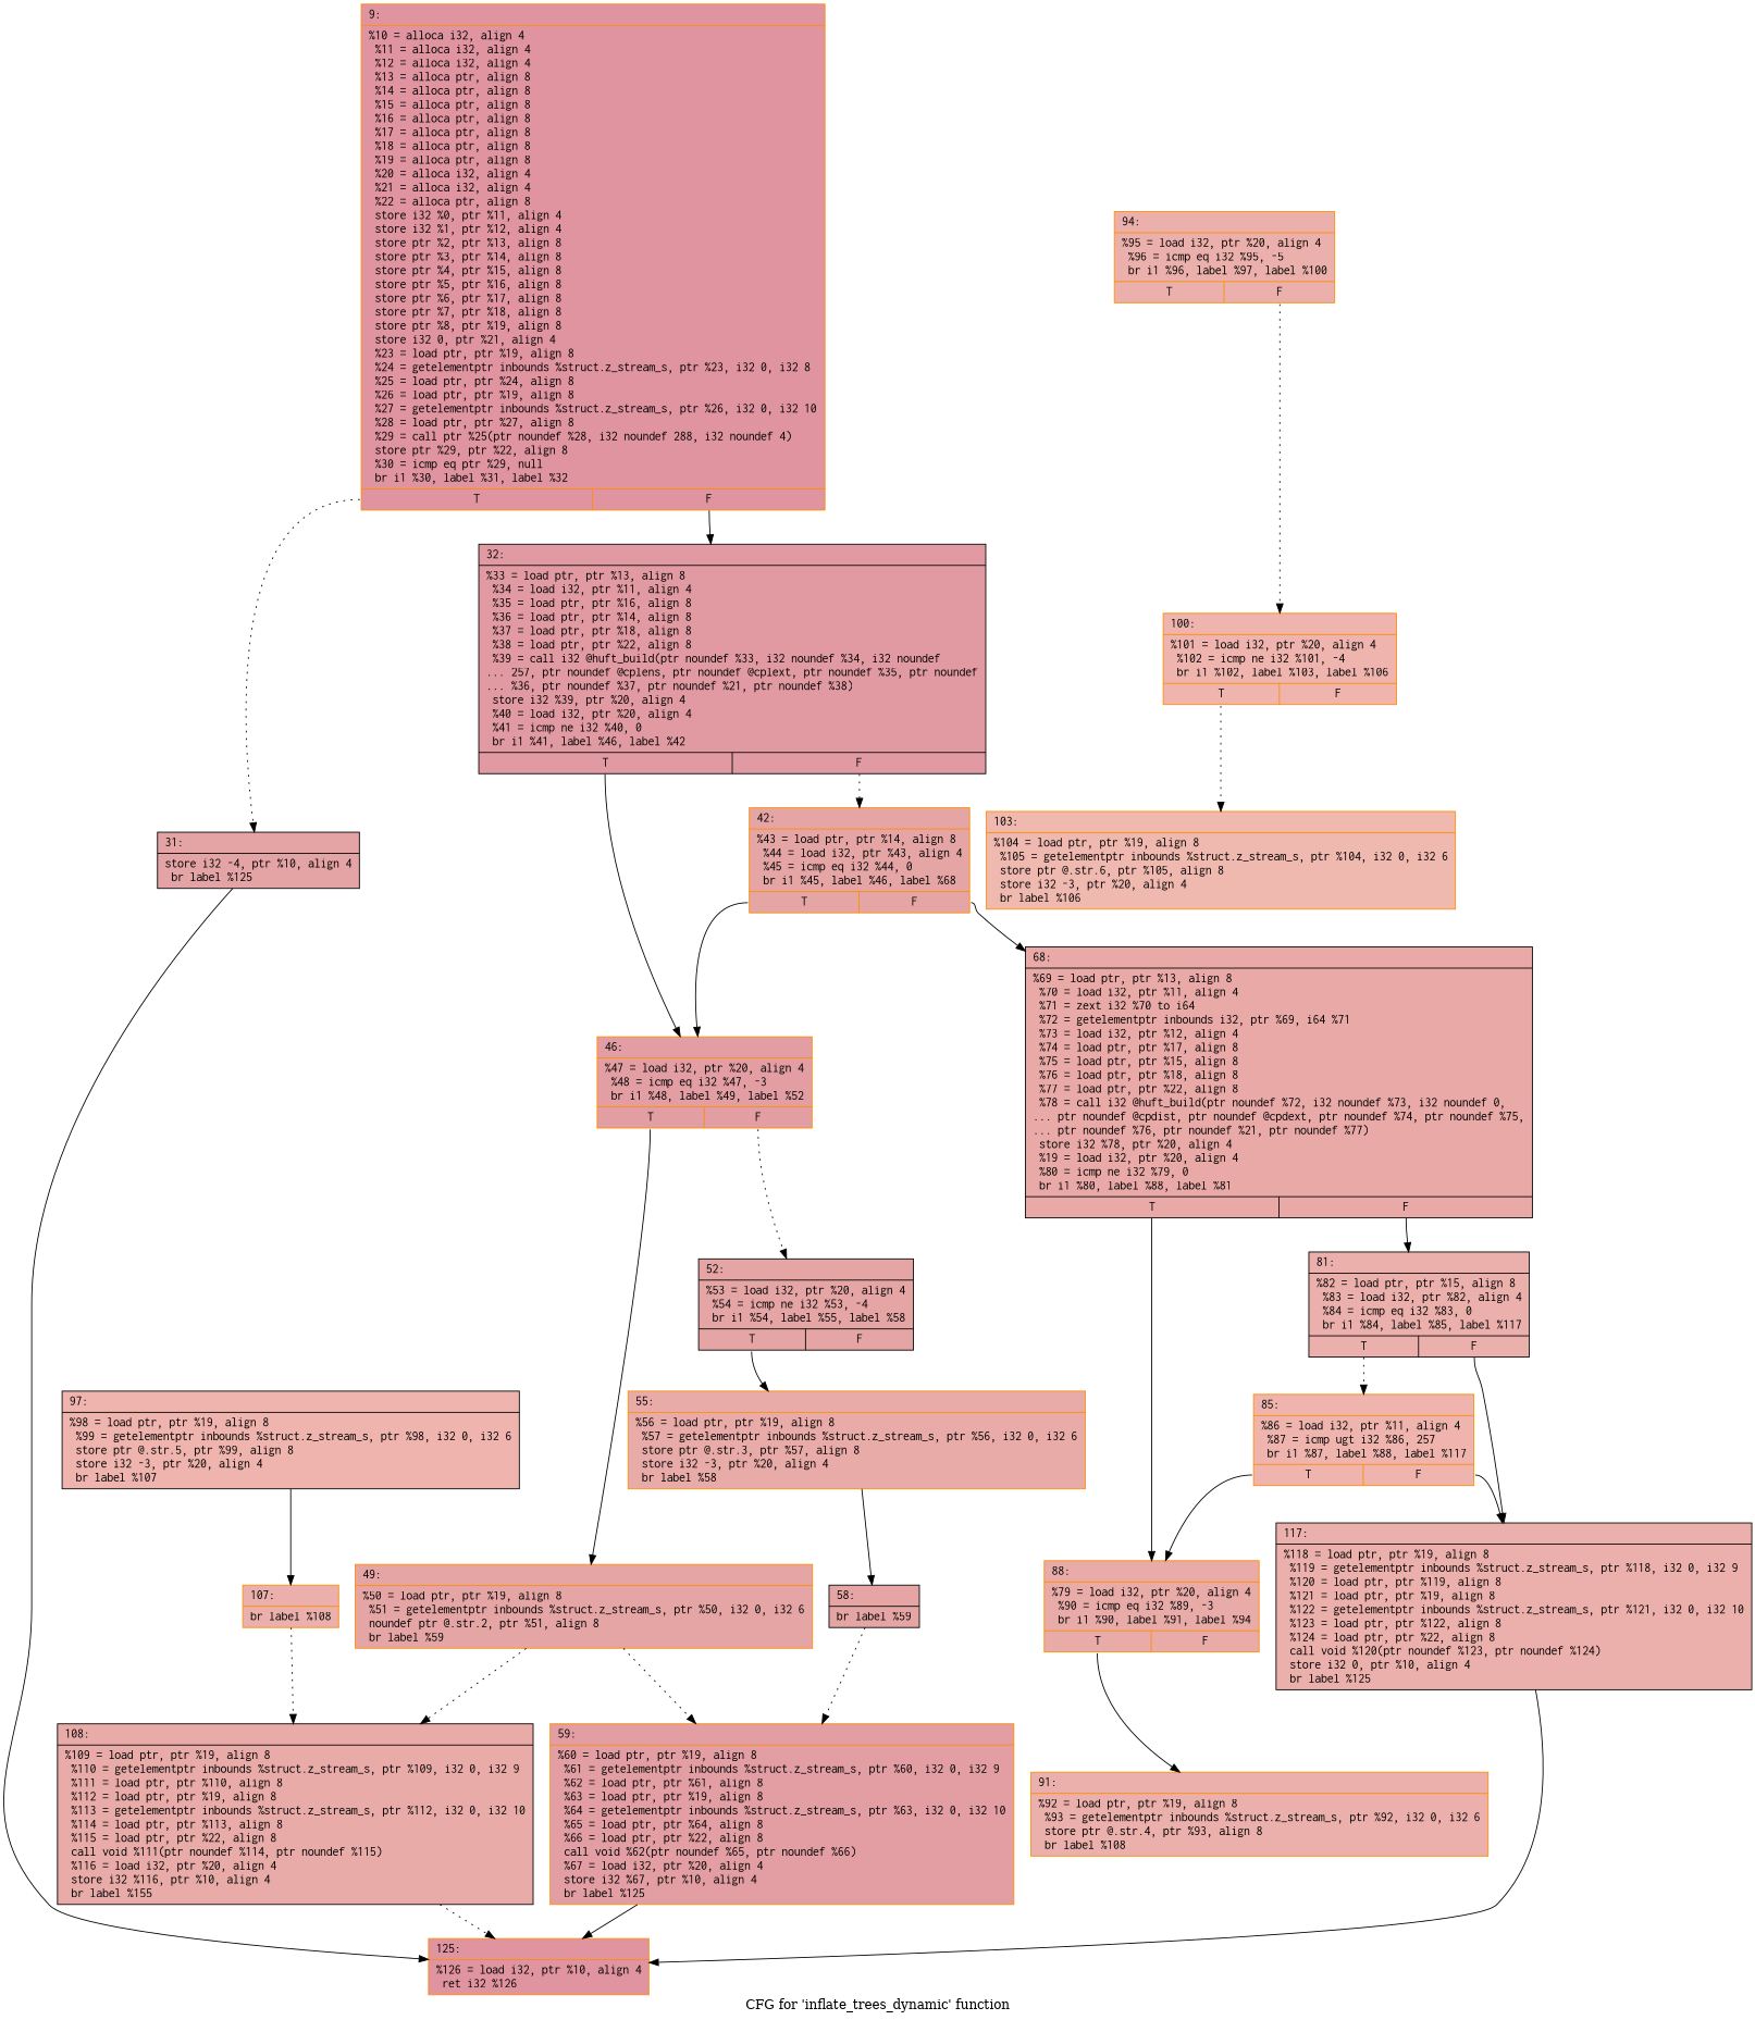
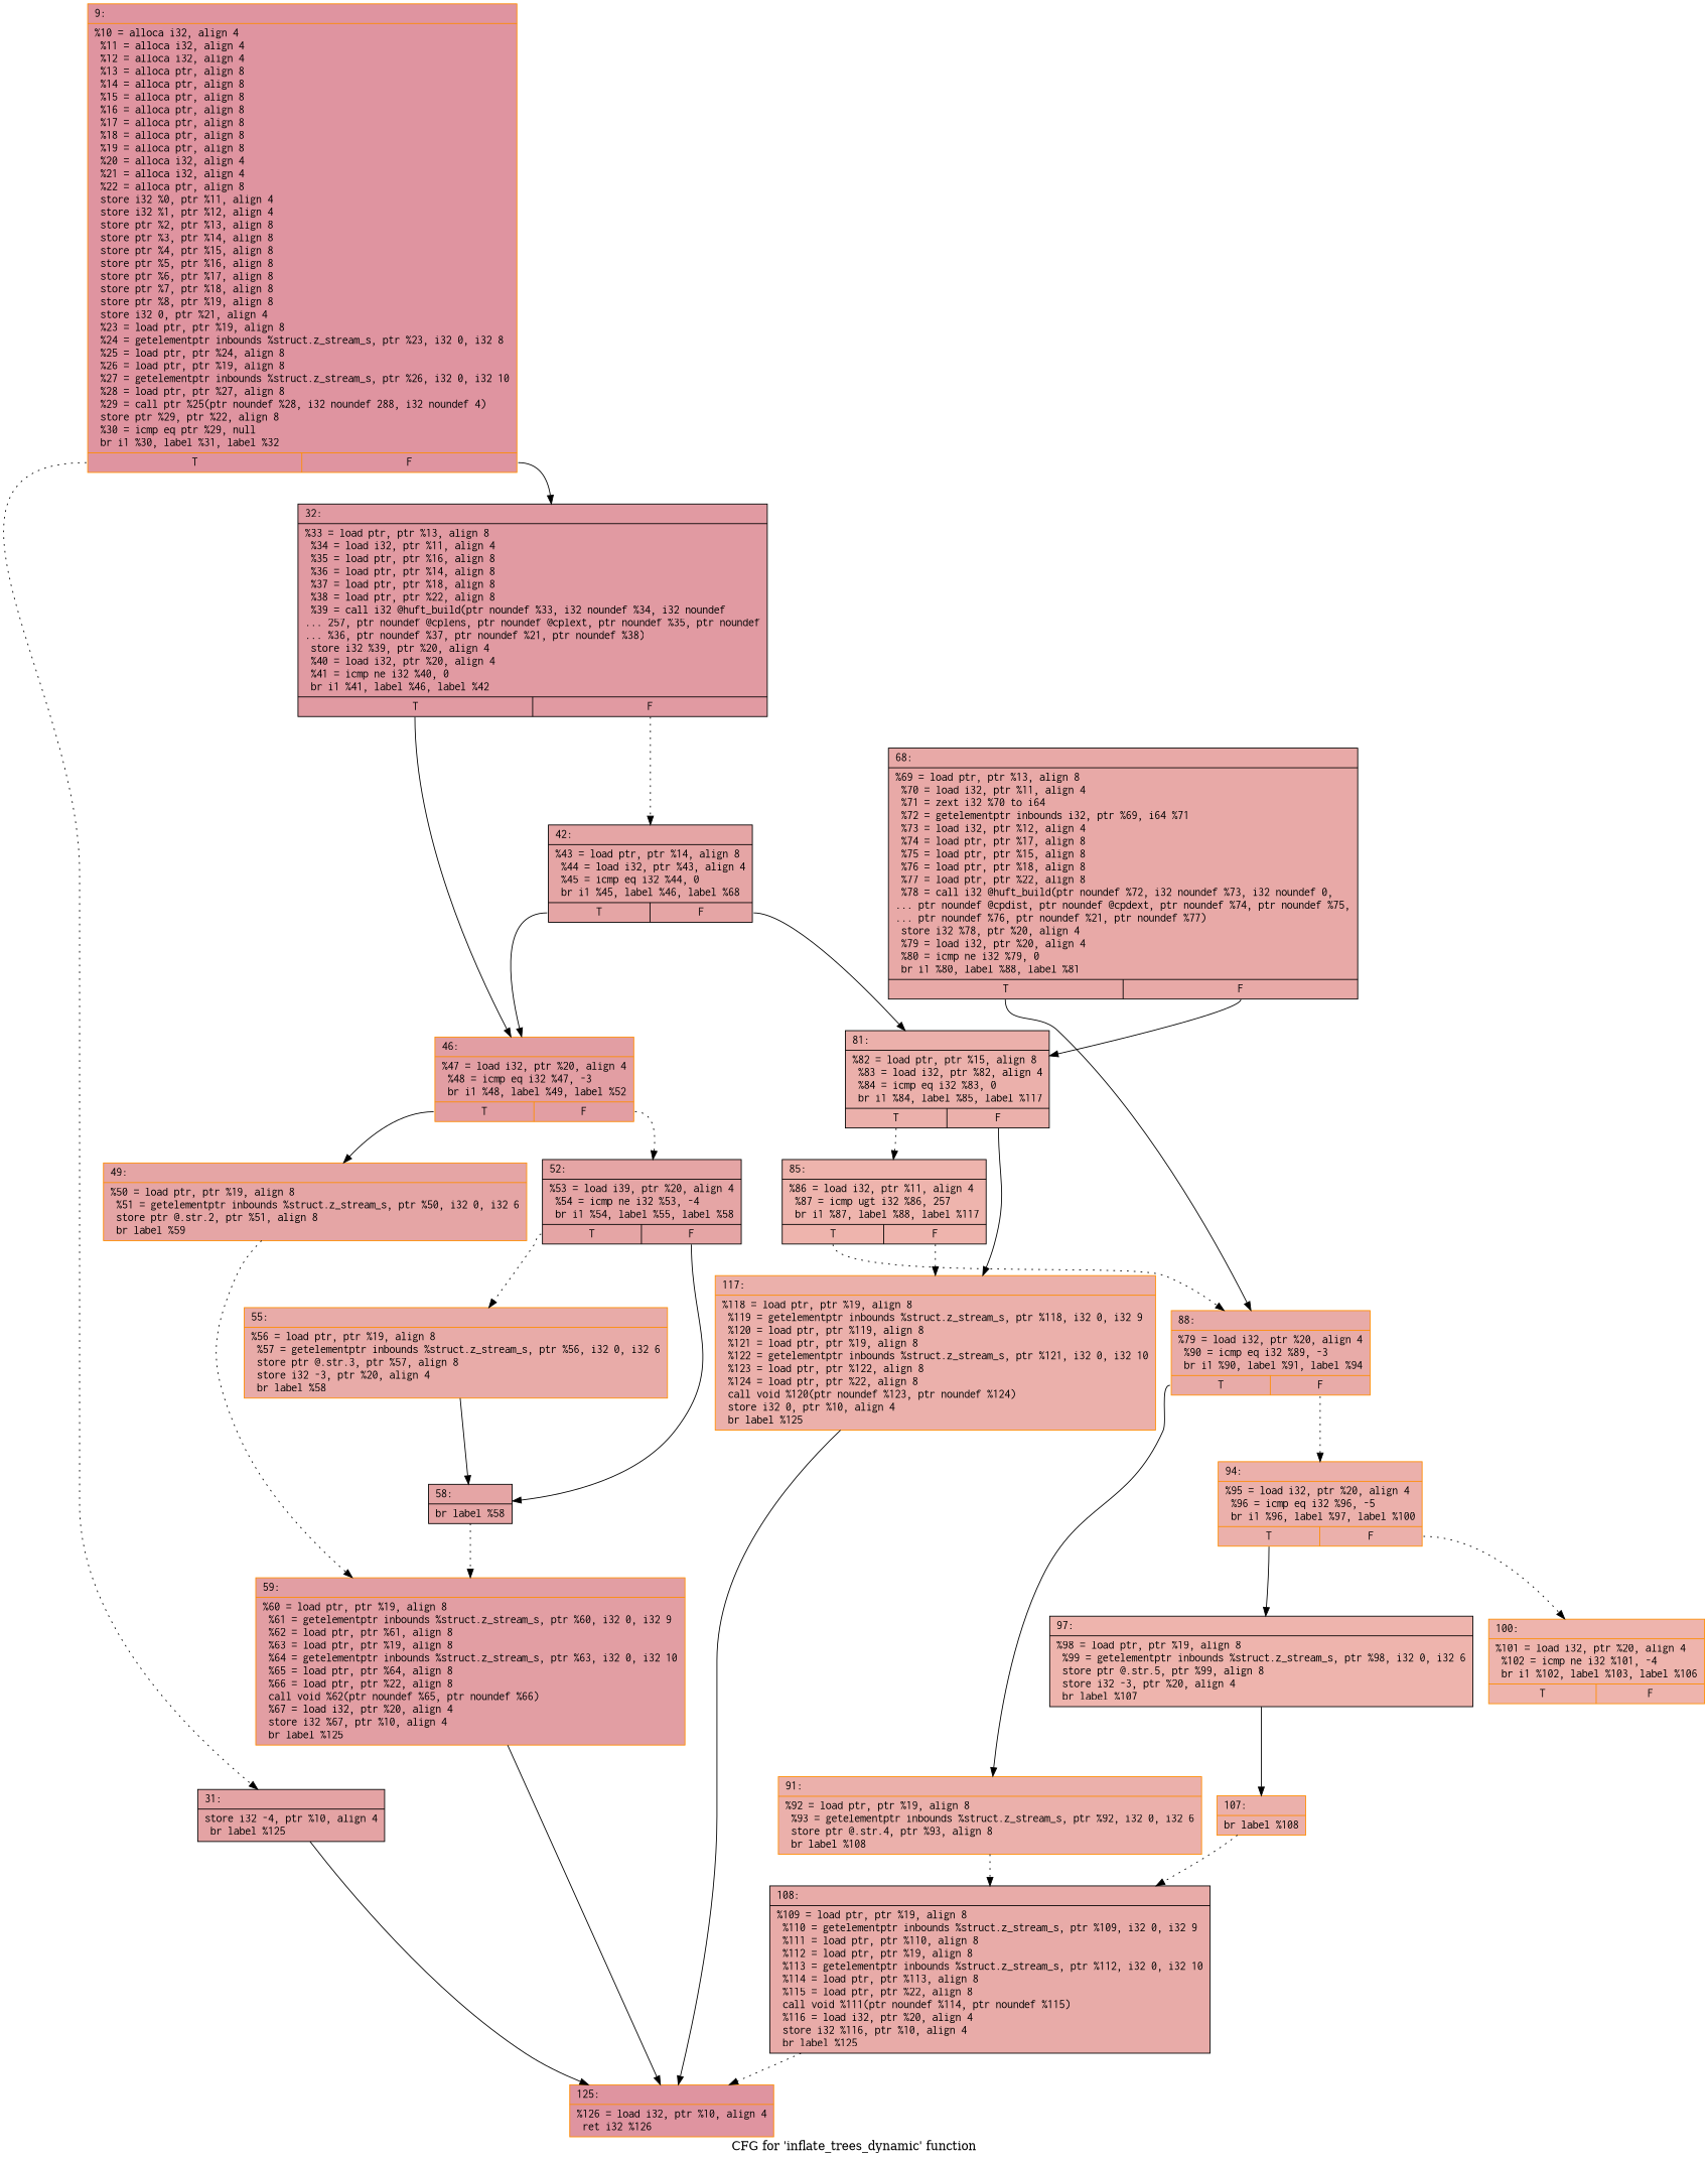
  digraph {
    label="CFG for 'inflate_trees_dynamic' function"
    node [color=darkorange fillcolor="#d24b4070" fontname=Courier shape=record style=filled]
    edge [style=solid tailport=s0]
    n1 [fillcolor="#b70d2870" label="{9:\l|  %10 = alloca i32, align 4\l  %11 = alloca i32, align 4\l  %12 = alloca i32, align 4\l  %13 = alloca ptr, align 8\l  %14 = alloca ptr, align 8\l  %15 = alloca ptr, align 8\l  %16 = alloca ptr, align 8\l  %17 = alloca ptr, align 8\l  %18 = alloca ptr, align 8\l  %19 = alloca ptr, align 8\l  %20 = alloca i32, align 4\l  %21 = alloca i32, align 4\l  %22 = alloca ptr, align 8\l  store i32 %0, ptr %11, align 4\l  store i32 %1, ptr %12, align 4\l  store ptr %2, ptr %13, align 8\l  store ptr %3, ptr %14, align 8\l  store ptr %4, ptr %15, align 8\l  store ptr %5, ptr %16, align 8\l  store ptr %6, ptr %17, align 8\l  store ptr %7, ptr %18, align 8\l  store ptr %8, ptr %19, align 8\l  store i32 0, ptr %21, align 4\l  %23 = load ptr, ptr %19, align 8\l  %24 = getelementptr inbounds %struct.z_stream_s, ptr %23, i32 0, i32 8\l  %25 = load ptr, ptr %24, align 8\l  %26 = load ptr, ptr %19, align 8\l  %27 = getelementptr inbounds %struct.z_stream_s, ptr %26, i32 0, i32 10\l  %28 = load ptr, ptr %27, align 8\l  %29 = call ptr %25(ptr noundef %28, i32 noundef 288, i32 noundef 4)\l  store ptr %29, ptr %22, align 8\l  %30 = icmp eq ptr %29, null\l  br i1 %30, label %31, label %32\l|{<s0>T|<s1>F}}"]
    n2 [color=black fillcolor="#c32e3170" label="{31:\l|  store i32 -4, ptr %10, align 4\l  br label %125\l}"]
    n3 [color=black fillcolor="#bb1b2c70" label="{32:\l|  %33 = load ptr, ptr %13, align 8\l  %34 = load i32, ptr %11, align 4\l  %35 = load ptr, ptr %16, align 8\l  %36 = load ptr, ptr %14, align 8\l  %37 = load ptr, ptr %18, align 8\l  %38 = load ptr, ptr %22, align 8\l  %39 = call i32 @huft_build(ptr noundef %33, i32 noundef %34, i32 noundef\l... 257, ptr noundef @cplens, ptr noundef @cplext, ptr noundef %35, ptr noundef\l... %36, ptr noundef %37, ptr noundef %21, ptr noundef %38)\l  store i32 %39, ptr %20, align 4\l  %40 = load i32, ptr %20, align 4\l  %41 = icmp ne i32 %40, 0\l  br i1 %41, label %46, label %42\l|{<s0>T|<s1>F}}"]
    n4 [fillcolor="#b70d2870" label="{125:\l|  %126 = load i32, ptr %10, align 4\l  ret i32 %126\l}"]
    n5 [fillcolor="#be242e70" label="{46:\l|  %47 = load i32, ptr %20, align 4\l  %48 = icmp eq i32 %47, -3\l  br i1 %48, label %49, label %52\l|{<s0>T|<s1>F}}"]
-   n6 [fillcolor="#c5333470" label="{42:\l|  %43 = load ptr, ptr %14, align 8\l  %44 = load i32, ptr %43, align 4\l  %45 = icmp eq i32 %44, 0\l  br i1 %45, label %46, label %68\l|{<s0>T|<s1>F}}"]
-   n7 [fillcolor="#c5333470" label="{49:\l|  %50 = load ptr, ptr %19, align 8\l  %51 = getelementptr inbounds %struct.z_stream_s, ptr %50, i32 0, i32 6\l  noundef ptr @.str.2, ptr %51, align 8\l  br label %59\l}"]
-   n8 [color=black fillcolor="#c5333470" label="{52:\l|  %53 = load i32, ptr %20, align 4\l  %54 = icmp ne i32 %53, -4\l  br i1 %54, label %55, label %58\l|{<s0>T|<s1>F}}"]
-   n9 [color=black fillcolor="#ca3b3770" label="{68:\l|  %69 = load ptr, ptr %13, align 8\l  %70 = load i32, ptr %11, align 4\l  %71 = zext i32 %70 to i64\l  %72 = getelementptr inbounds i32, ptr %69, i64 %71\l  %73 = load i32, ptr %12, align 4\l  %74 = load ptr, ptr %17, align 8\l  %75 = load ptr, ptr %15, align 8\l  %76 = load ptr, ptr %18, align 8\l  %77 = load ptr, ptr %22, align 8\l  %78 = call i32 @huft_build(ptr noundef %72, i32 noundef %73, i32 noundef 0,\l... ptr noundef @cpdist, ptr noundef @cpdext, ptr noundef %74, ptr noundef %75,\l... ptr noundef %76, ptr noundef %21, ptr noundef %77)\l  store i32 %78, ptr %20, align 4\l  %19 = load i32, ptr %20, align 4\l  %80 = icmp ne i32 %79, 0\l  br i1 %80, label %88, label %81\l|{<s0>T|<s1>F}}"]
+   n6 [color=black fillcolor="#c5333470" label="{42:\l|  %43 = load ptr, ptr %14, align 8\l  %44 = load i32, ptr %43, align 4\l  %45 = icmp eq i32 %44, 0\l  br i1 %45, label %46, label %68\l|{<s0>T|<s1>F}}"]
+   n7 [fillcolor="#c5333470" label="{49:\l|  %50 = load ptr, ptr %19, align 8\l  %51 = getelementptr inbounds %struct.z_stream_s, ptr %50, i32 0, i32 6\l  store ptr @.str.2, ptr %51, align 8\l  br label %59\l}"]
+   n8 [color=black fillcolor="#c5333470" label="{52:\l|  %53 = load i39, ptr %20, align 4\l  %54 = icmp ne i32 %53, -4\l  br i1 %54, label %55, label %58\l|{<s0>T|<s1>F}}"]
+   n9 [color=black fillcolor="#ca3b3770" label="{68:\l|  %69 = load ptr, ptr %13, align 8\l  %70 = load i32, ptr %11, align 4\l  %71 = zext i32 %70 to i64\l  %72 = getelementptr inbounds i32, ptr %69, i64 %71\l  %73 = load i32, ptr %12, align 4\l  %74 = load ptr, ptr %17, align 8\l  %75 = load ptr, ptr %15, align 8\l  %76 = load ptr, ptr %18, align 8\l  %77 = load ptr, ptr %22, align 8\l  %78 = call i32 @huft_build(ptr noundef %72, i32 noundef %73, i32 noundef 0,\l... ptr noundef @cpdist, ptr noundef @cpdext, ptr noundef %74, ptr noundef %75,\l... ptr noundef %76, ptr noundef %21, ptr noundef %77)\l  store i32 %78, ptr %20, align 4\l  %79 = load i32, ptr %20, align 4\l  %80 = icmp ne i32 %79, 0\l  br i1 %80, label %88, label %81\l|{<s0>T|<s1>F}}"]
    n10 [fillcolor="#be242e70" label="{59:\l|  %60 = load ptr, ptr %19, align 8\l  %61 = getelementptr inbounds %struct.z_stream_s, ptr %60, i32 0, i32 9\l  %62 = load ptr, ptr %61, align 8\l  %63 = load ptr, ptr %19, align 8\l  %64 = getelementptr inbounds %struct.z_stream_s, ptr %63, i32 0, i32 10\l  %65 = load ptr, ptr %64, align 8\l  %66 = load ptr, ptr %22, align 8\l  call void %62(ptr noundef %65, ptr noundef %66)\l  %67 = load i32, ptr %20, align 4\l  store i32 %67, ptr %10, align 4\l  br label %125\l}"]
    n11 [fillcolor="#cc403a70" label="{55:\l|  %56 = load ptr, ptr %19, align 8\l  %57 = getelementptr inbounds %struct.z_stream_s, ptr %56, i32 0, i32 6\l  store ptr @.str.3, ptr %57, align 8\l  store i32 -3, ptr %20, align 4\l  br label %58\l}"]
-   n12 [color=black fillcolor="#c5333470" label="{58:\l|  br label %59\l}"]
+   n12 [color=black fillcolor="#c5333470" label="{58:\l|  br label %58\l}"]
    n13 [fillcolor="#cc403a70" label="{88:\l|  %79 = load i32, ptr %20, align 4\l  %90 = icmp eq i32 %89, -3\l  br i1 %90, label %91, label %94\l|{<s0>T|<s1>F}}"]
    n14 [color=black label="{81:\l|  %82 = load ptr, ptr %15, align 8\l  %83 = load i32, ptr %82, align 4\l  %84 = icmp eq i32 %83, 0\l  br i1 %84, label %85, label %117\l|{<s0>T|<s1>F}}"]
    n15 [label="{91:\l|  %92 = load ptr, ptr %19, align 8\l  %93 = getelementptr inbounds %struct.z_stream_s, ptr %92, i32 0, i32 6\l  store ptr @.str.4, ptr %93, align 8\l  br label %108\l}"]
-   n16 [label="{94:\l|  %95 = load i32, ptr %20, align 4\l  %96 = icmp eq i32 %95, -5\l  br i1 %96, label %97, label %100\l|{<s0>T|<s1>F}}"]
-   n17 [fillcolor="#d8564670" label="{85:\l|  %86 = load i32, ptr %11, align 4\l  %87 = icmp ugt i32 %86, 257\l  br i1 %87, label %88, label %117\l|{<s0>T|<s1>F}}"]
-   n18 [color=black label="{117:\l|  %118 = load ptr, ptr %19, align 8\l  %119 = getelementptr inbounds %struct.z_stream_s, ptr %118, i32 0, i32 9\l  %120 = load ptr, ptr %119, align 8\l  %121 = load ptr, ptr %19, align 8\l  %122 = getelementptr inbounds %struct.z_stream_s, ptr %121, i32 0, i32 10\l  %123 = load ptr, ptr %122, align 8\l  %124 = load ptr, ptr %22, align 8\l  call void %120(ptr noundef %123, ptr noundef %124)\l  store i32 0, ptr %10, align 4\l  br label %125\l}"]
-   n19 [color=black fillcolor="#cc403a70" label="{108:\l|  %109 = load ptr, ptr %19, align 8\l  %110 = getelementptr inbounds %struct.z_stream_s, ptr %109, i32 0, i32 9\l  %111 = load ptr, ptr %110, align 8\l  %112 = load ptr, ptr %19, align 8\l  %113 = getelementptr inbounds %struct.z_stream_s, ptr %112, i32 0, i32 10\l  %114 = load ptr, ptr %113, align 8\l  %115 = load ptr, ptr %22, align 8\l  call void %111(ptr noundef %114, ptr noundef %115)\l  %116 = load i32, ptr %20, align 4\l  store i32 %116, ptr %10, align 4\l  br label %155\l}"]
+   n16 [label="{94:\l|  %95 = load i32, ptr %20, align 4\l  %96 = icmp eq i32 %96, -5\l  br i1 %96, label %97, label %100\l|{<s0>T|<s1>F}}"]
+   n17 [color=black fillcolor="#d8564670" label="{85:\l|  %86 = load i32, ptr %11, align 4\l  %87 = icmp ugt i32 %86, 257\l  br i1 %87, label %88, label %117\l|{<s0>T|<s1>F}}"]
+   n18 [label="{117:\l|  %118 = load ptr, ptr %19, align 8\l  %119 = getelementptr inbounds %struct.z_stream_s, ptr %118, i32 0, i32 9\l  %120 = load ptr, ptr %119, align 8\l  %121 = load ptr, ptr %19, align 8\l  %122 = getelementptr inbounds %struct.z_stream_s, ptr %121, i32 0, i32 10\l  %123 = load ptr, ptr %122, align 8\l  %124 = load ptr, ptr %22, align 8\l  call void %120(ptr noundef %123, ptr noundef %124)\l  store i32 0, ptr %10, align 4\l  br label %125\l}"]
+   n19 [color=black fillcolor="#cc403a70" label="{108:\l|  %109 = load ptr, ptr %19, align 8\l  %110 = getelementptr inbounds %struct.z_stream_s, ptr %109, i32 0, i32 9\l  %111 = load ptr, ptr %110, align 8\l  %112 = load ptr, ptr %19, align 8\l  %113 = getelementptr inbounds %struct.z_stream_s, ptr %112, i32 0, i32 10\l  %114 = load ptr, ptr %113, align 8\l  %115 = load ptr, ptr %22, align 8\l  call void %111(ptr noundef %114, ptr noundef %115)\l  %116 = load i32, ptr %20, align 4\l  store i32 %116, ptr %10, align 4\l  br label %125\l}"]
    n20 [color=black fillcolor="#d8564670" label="{97:\l|  %98 = load ptr, ptr %19, align 8\l  %99 = getelementptr inbounds %struct.z_stream_s, ptr %98, i32 0, i32 6\l  store ptr @.str.5, ptr %99, align 8\l  store i32 -3, ptr %20, align 4\l  br label %107\l}"]
    n21 [fillcolor="#d8564670" label="{100:\l|  %101 = load i32, ptr %20, align 4\l  %102 = icmp ne i32 %101, -4\l  br i1 %102, label %103, label %106\l|{<s0>T|<s1>F}}"]
    n22 [label="{107:\l|  br label %108\l}"]
-   n23 [fillcolor="#de614d70" label="{103:\l|  %104 = load ptr, ptr %19, align 8\l  %105 = getelementptr inbounds %struct.z_stream_s, ptr %104, i32 0, i32 6\l  store ptr @.str.6, ptr %105, align 8\l  store i32 -3, ptr %20, align 4\l  br label %106\l}"]
    n1 -> n2 [style=dotted]
    n1 -> n3 [tailport=s1]
    n2 -> n4 [tailport=""]
    n3 -> n5
    n3 -> n6 [style=dotted tailport=s1]
    n5 -> n7
    n5 -> n8 [style=dotted tailport=s1]
    n6 -> n5
-   n6 -> n9 [tailport=s1]
+   n6 -> n14 [tailport=s1]
    n7 -> n10 [style=dotted tailport=""]
-   n8 -> n11
+   n8 -> n11 [style=dotted]
+   n8 -> n12 [tailport=s1]
    n9 -> n13
    n9 -> n14 [tailport=s1]
    n10 -> n4 [tailport=""]
    n11 -> n12 [tailport=""]
    n12 -> n10 [style=dotted tailport=""]
    n13 -> n15
+   n13 -> n16 [style=dotted tailport=s1]
    n14 -> n17 [style=dotted]
    n14 -> n18 [tailport=s1]
-   n7 -> n19 [style=dotted tailport=""]
+   n15 -> n19 [style=dotted tailport=""]
+   n16 -> n20
    n16 -> n21 [style=dotted tailport=s1]
-   n17 -> n13
-   n17 -> n18 [tailport=s1]
+   n17 -> n13 [style=dotted]
+   n17 -> n18 [style=dotted tailport=s1]
    n18 -> n4 [tailport=""]
    n19 -> n4 [style=dotted tailport=""]
    n20 -> n22 [tailport=""]
-   n21 -> n23 [style=dotted]
    n22 -> n19 [style=dotted tailport=""]
  }
